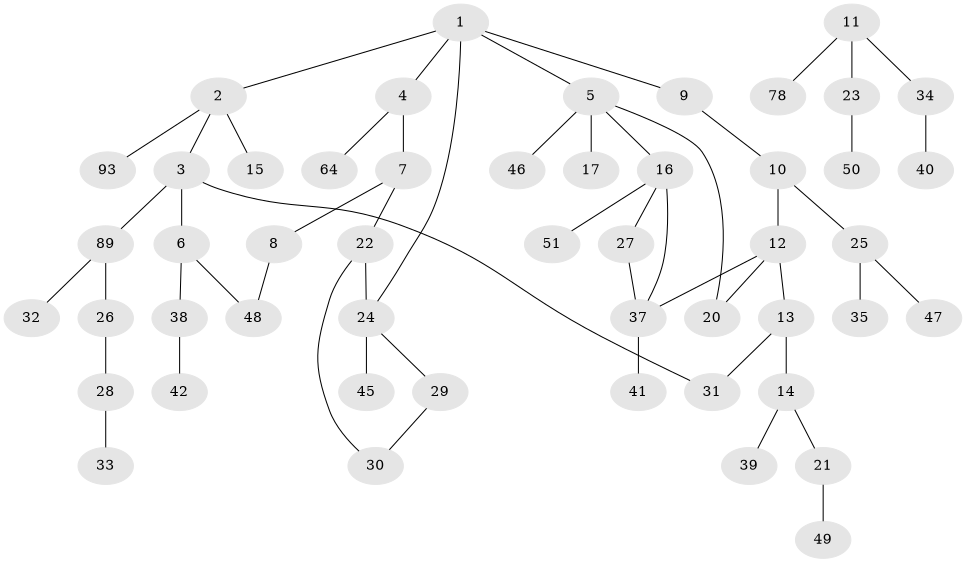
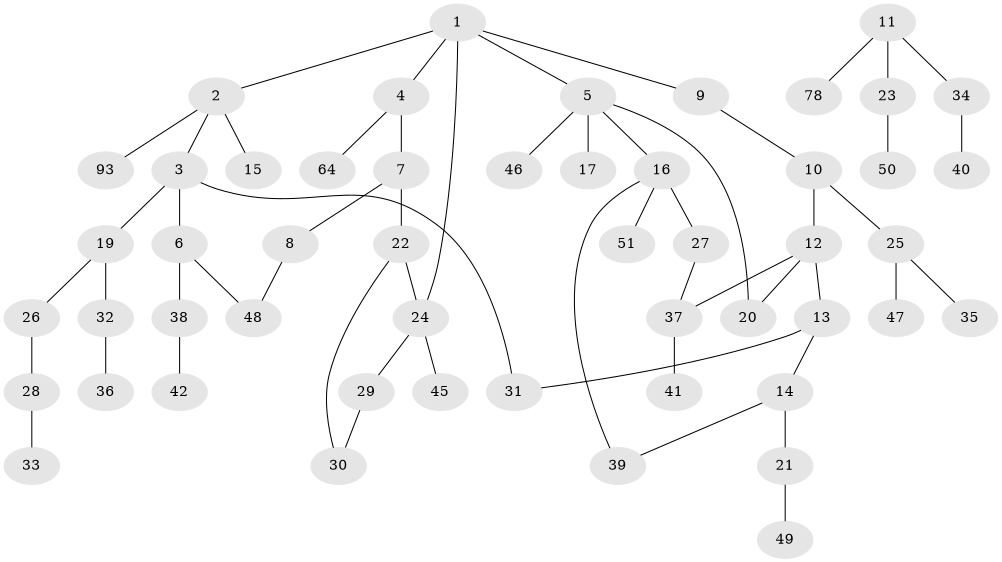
  graph {
    node [color=gray90 style=filled]
    1
    2
    4
    5
    9
    24
    3
    15
    n9 [label=93]
    7
    n11 [label=64]
    16
    17
    20
    46
    10
    29
    45
    6
-   19 [label=89]
+   19
    31
    n22 [label=78]
    11
    23
    34
    38
    48
    26
    32
    8
    22
    39
    27
    51
    42
    30
    12
    25
    13
    37
    35
    47
    50
    40
    14
    41
    21
    49
    28
+   36
    33
    1 -- 2
    1 -- 4
    1 -- 5
    1 -- 9
    1 -- 24
    2 -- 3
    2 -- 15
    2 -- n9
    4 -- 7
    4 -- n11
    5 -- 16
    5 -- 17
    5 -- 20
    5 -- 46
    9 -- 10
    24 -- 29
    24 -- 45
    3 -- 6
    3 -- 19
    3 -- 31
    7 -- 8
    7 -- 22
-   16 -- 37
+   16 -- 39
    16 -- 27
    16 -- 51
    10 -- 12
    10 -- 25
    29 -- 30
    6 -- 38
    6 -- 48
    19 -- 26
    19 -- 32
    11 -- n22
    11 -- 23
    11 -- 34
    23 -- 50
    34 -- 40
    38 -- 42
    26 -- 28
+   32 -- 36
    8 -- 48
    22 -- 24
    22 -- 30
    27 -- 37
    12 -- 20
    12 -- 13
    12 -- 37
    25 -- 35
    25 -- 47
    13 -- 31
    13 -- 14
    37 -- 41
    14 -- 39
    14 -- 21
    21 -- 49
    28 -- 33
  }
